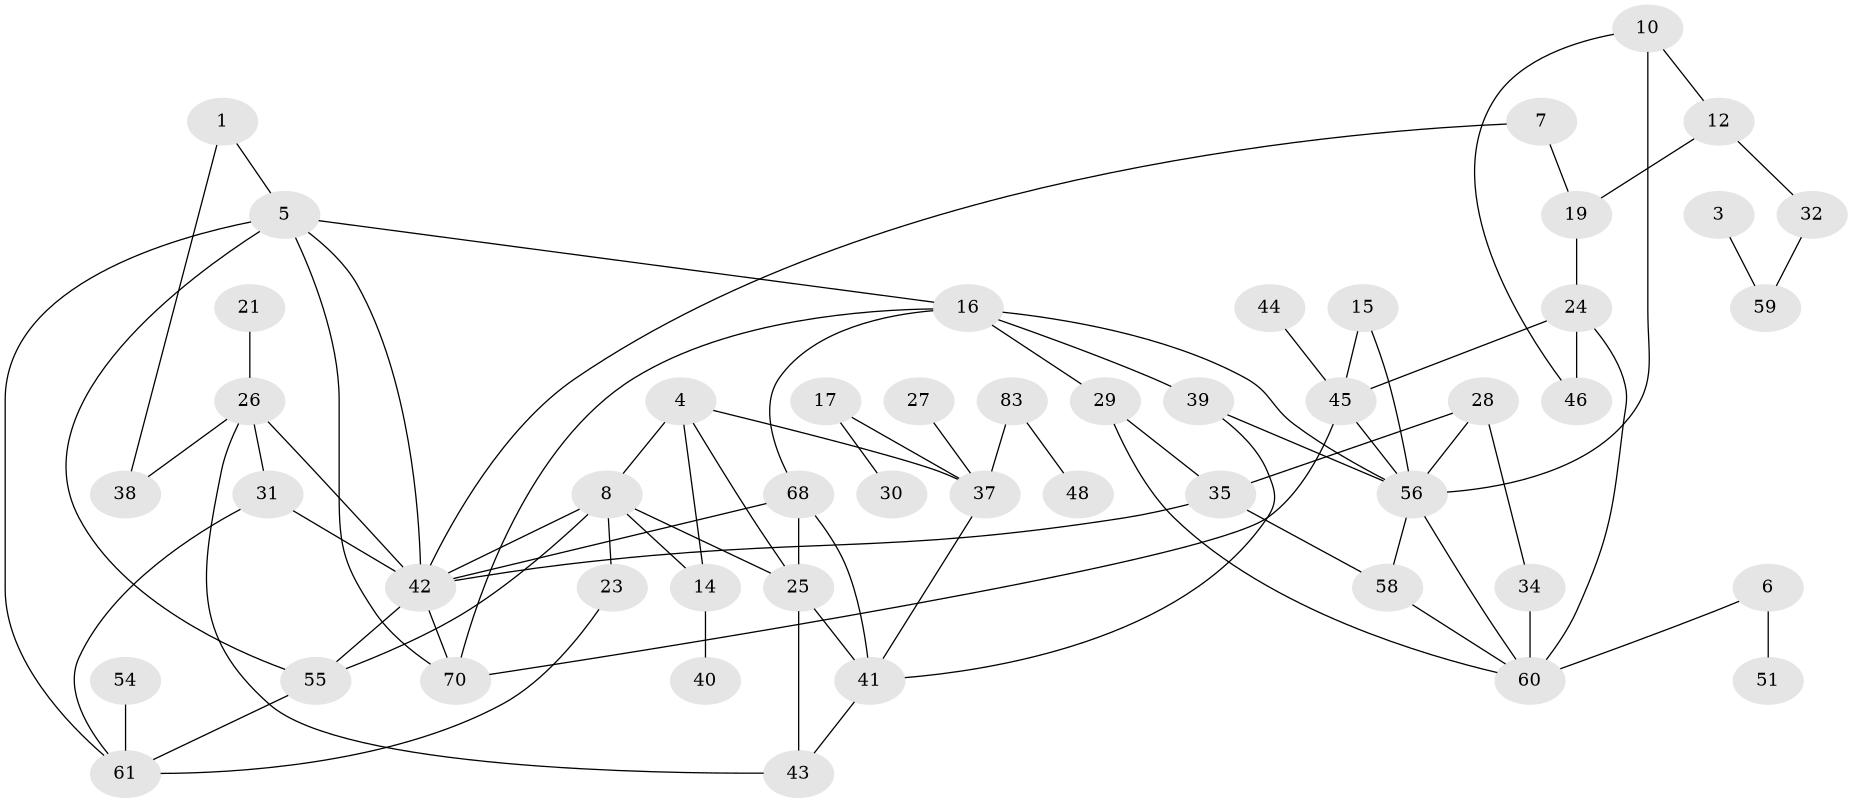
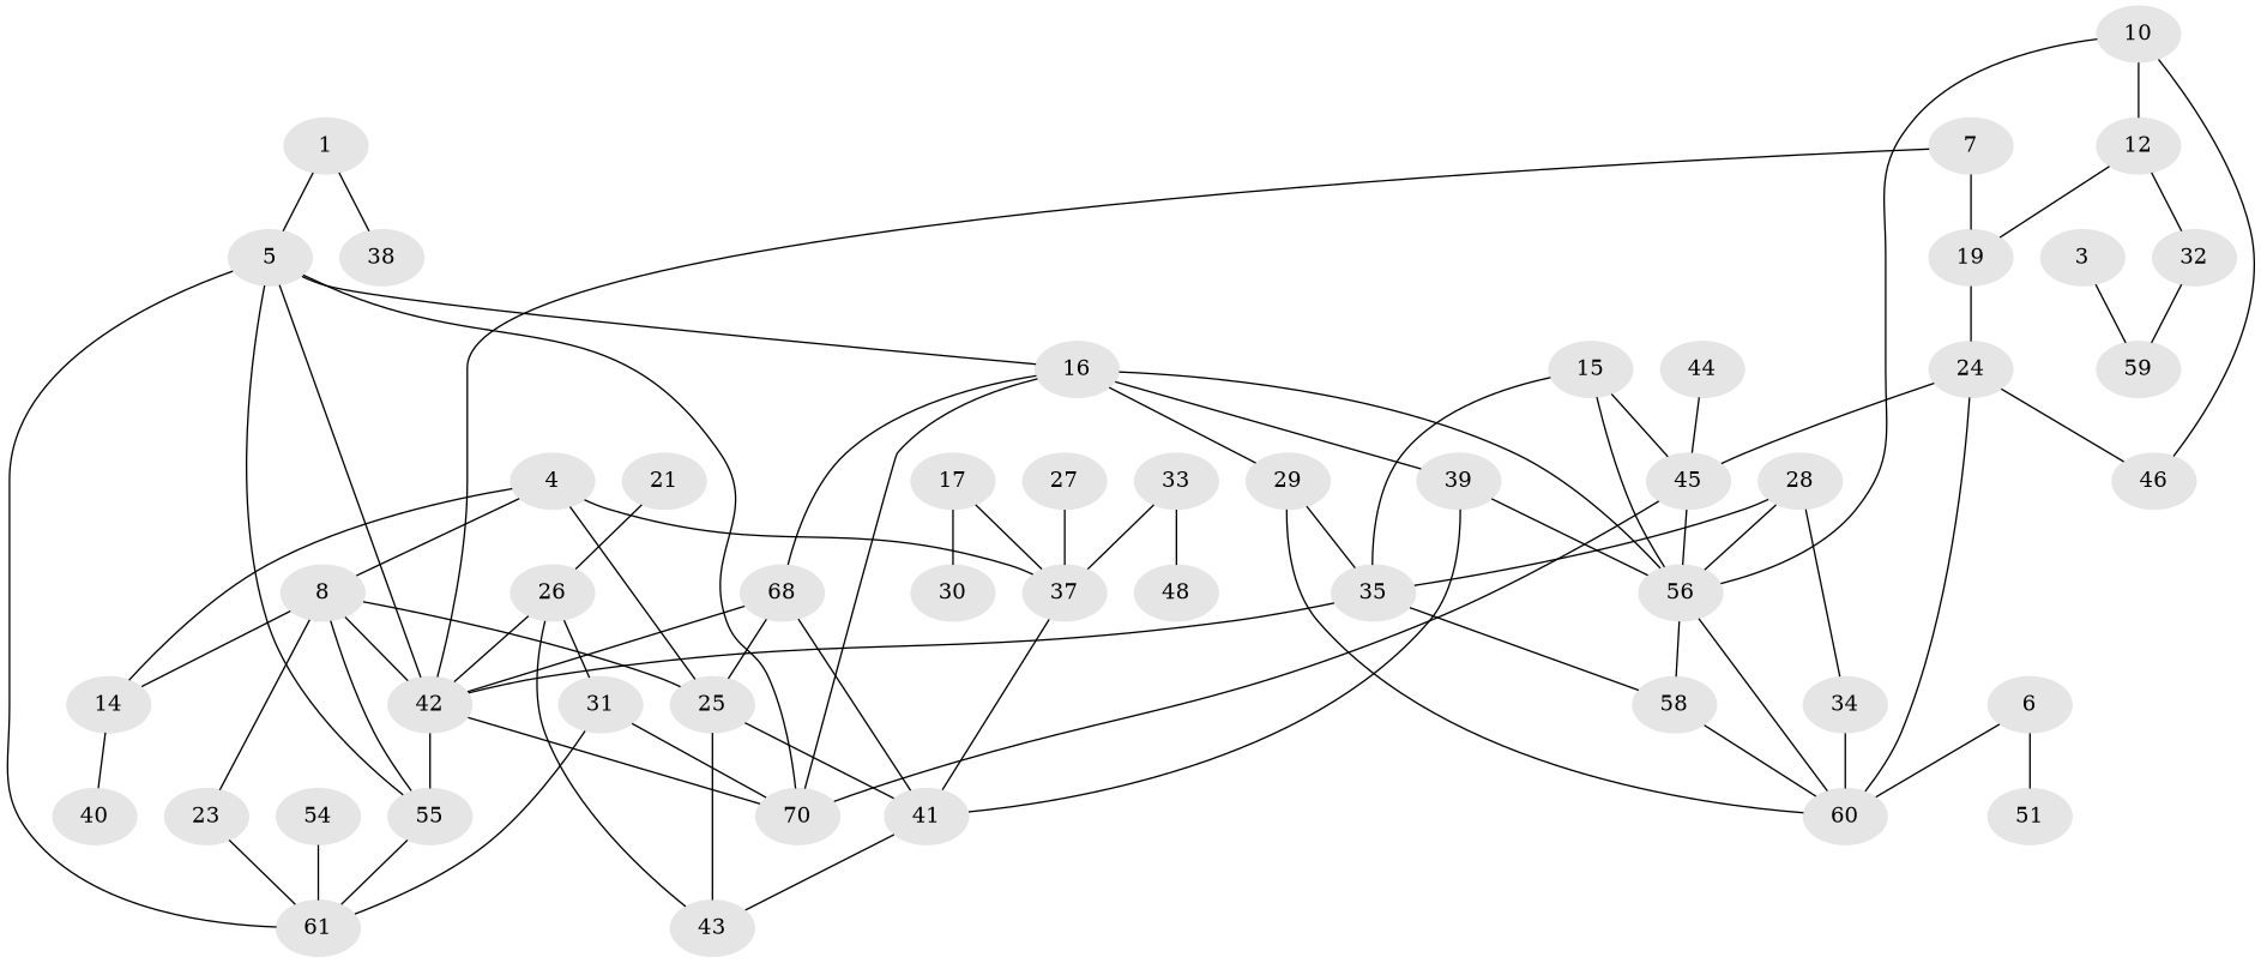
  graph {
    node [color=gray90 style=filled]
    edge [weight=1.0]
    1
    5
    38
    16
    42
    n6 [label=70]
    55
    61
    3
    59
    4
    8
    14
    25
    37
    23
    40
    41
    43
    56
    n21 [label=68]
    29
    39
    6
    51
    60
    7
    19
    24
    54
    10
    12
    46
    32
    58
    15
    35
    45
    17
    30
    21
    26
    31
    27
    28
    34
-   33 [label=83]
+   33
    48
    44
    1 -- 5
    1 -- 38
    5 -- 16
    5 -- 42
    5 -- n6
    5 -- 55
    5 -- 61
    16 -- n6
    16 -- 56
    16 -- n21
    16 -- 29
    16 -- 39
    42 -- n6
    42 -- 55
    55 -- 61
    3 -- 59
    4 -- 8
    4 -- 14
    4 -- 25
    4 -- 37
    8 -- 42
    8 -- 55
    8 -- 14
    8 -- 25
    8 -- 23
    14 -- 40
    25 -- 41
    25 -- 43
    37 -- 41
    23 -- 61
    41 -- 43
    56 -- 60
    56 -- 58
    n21 -- 42
    n21 -- 25
    n21 -- 41
    29 -- 60
    29 -- 35
    39 -- 41
    39 -- 56
    6 -- 51
    6 -- 60 [weight=2.0]
    7 -- 42
    7 -- 19
    19 -- 24
    24 -- 60
    24 -- 46
    24 -- 45
    54 -- 61
    10 -- 56
    10 -- 12
    10 -- 46
    12 -- 19
    12 -- 32
    32 -- 59
    58 -- 60
    15 -- 56
+   15 -- 35
    15 -- 45
    35 -- 42
    35 -- 58
    45 -- n6
    45 -- 56
    17 -- 37
    17 -- 30
    21 -- 26
-   26 -- 38
    26 -- 42
    26 -- 43
    26 -- 31
-   31 -- 42
+   31 -- n6
    31 -- 61
    27 -- 37
    28 -- 56
    28 -- 35
    28 -- 34
    34 -- 60
    33 -- 37
    33 -- 48
    44 -- 45
  }
